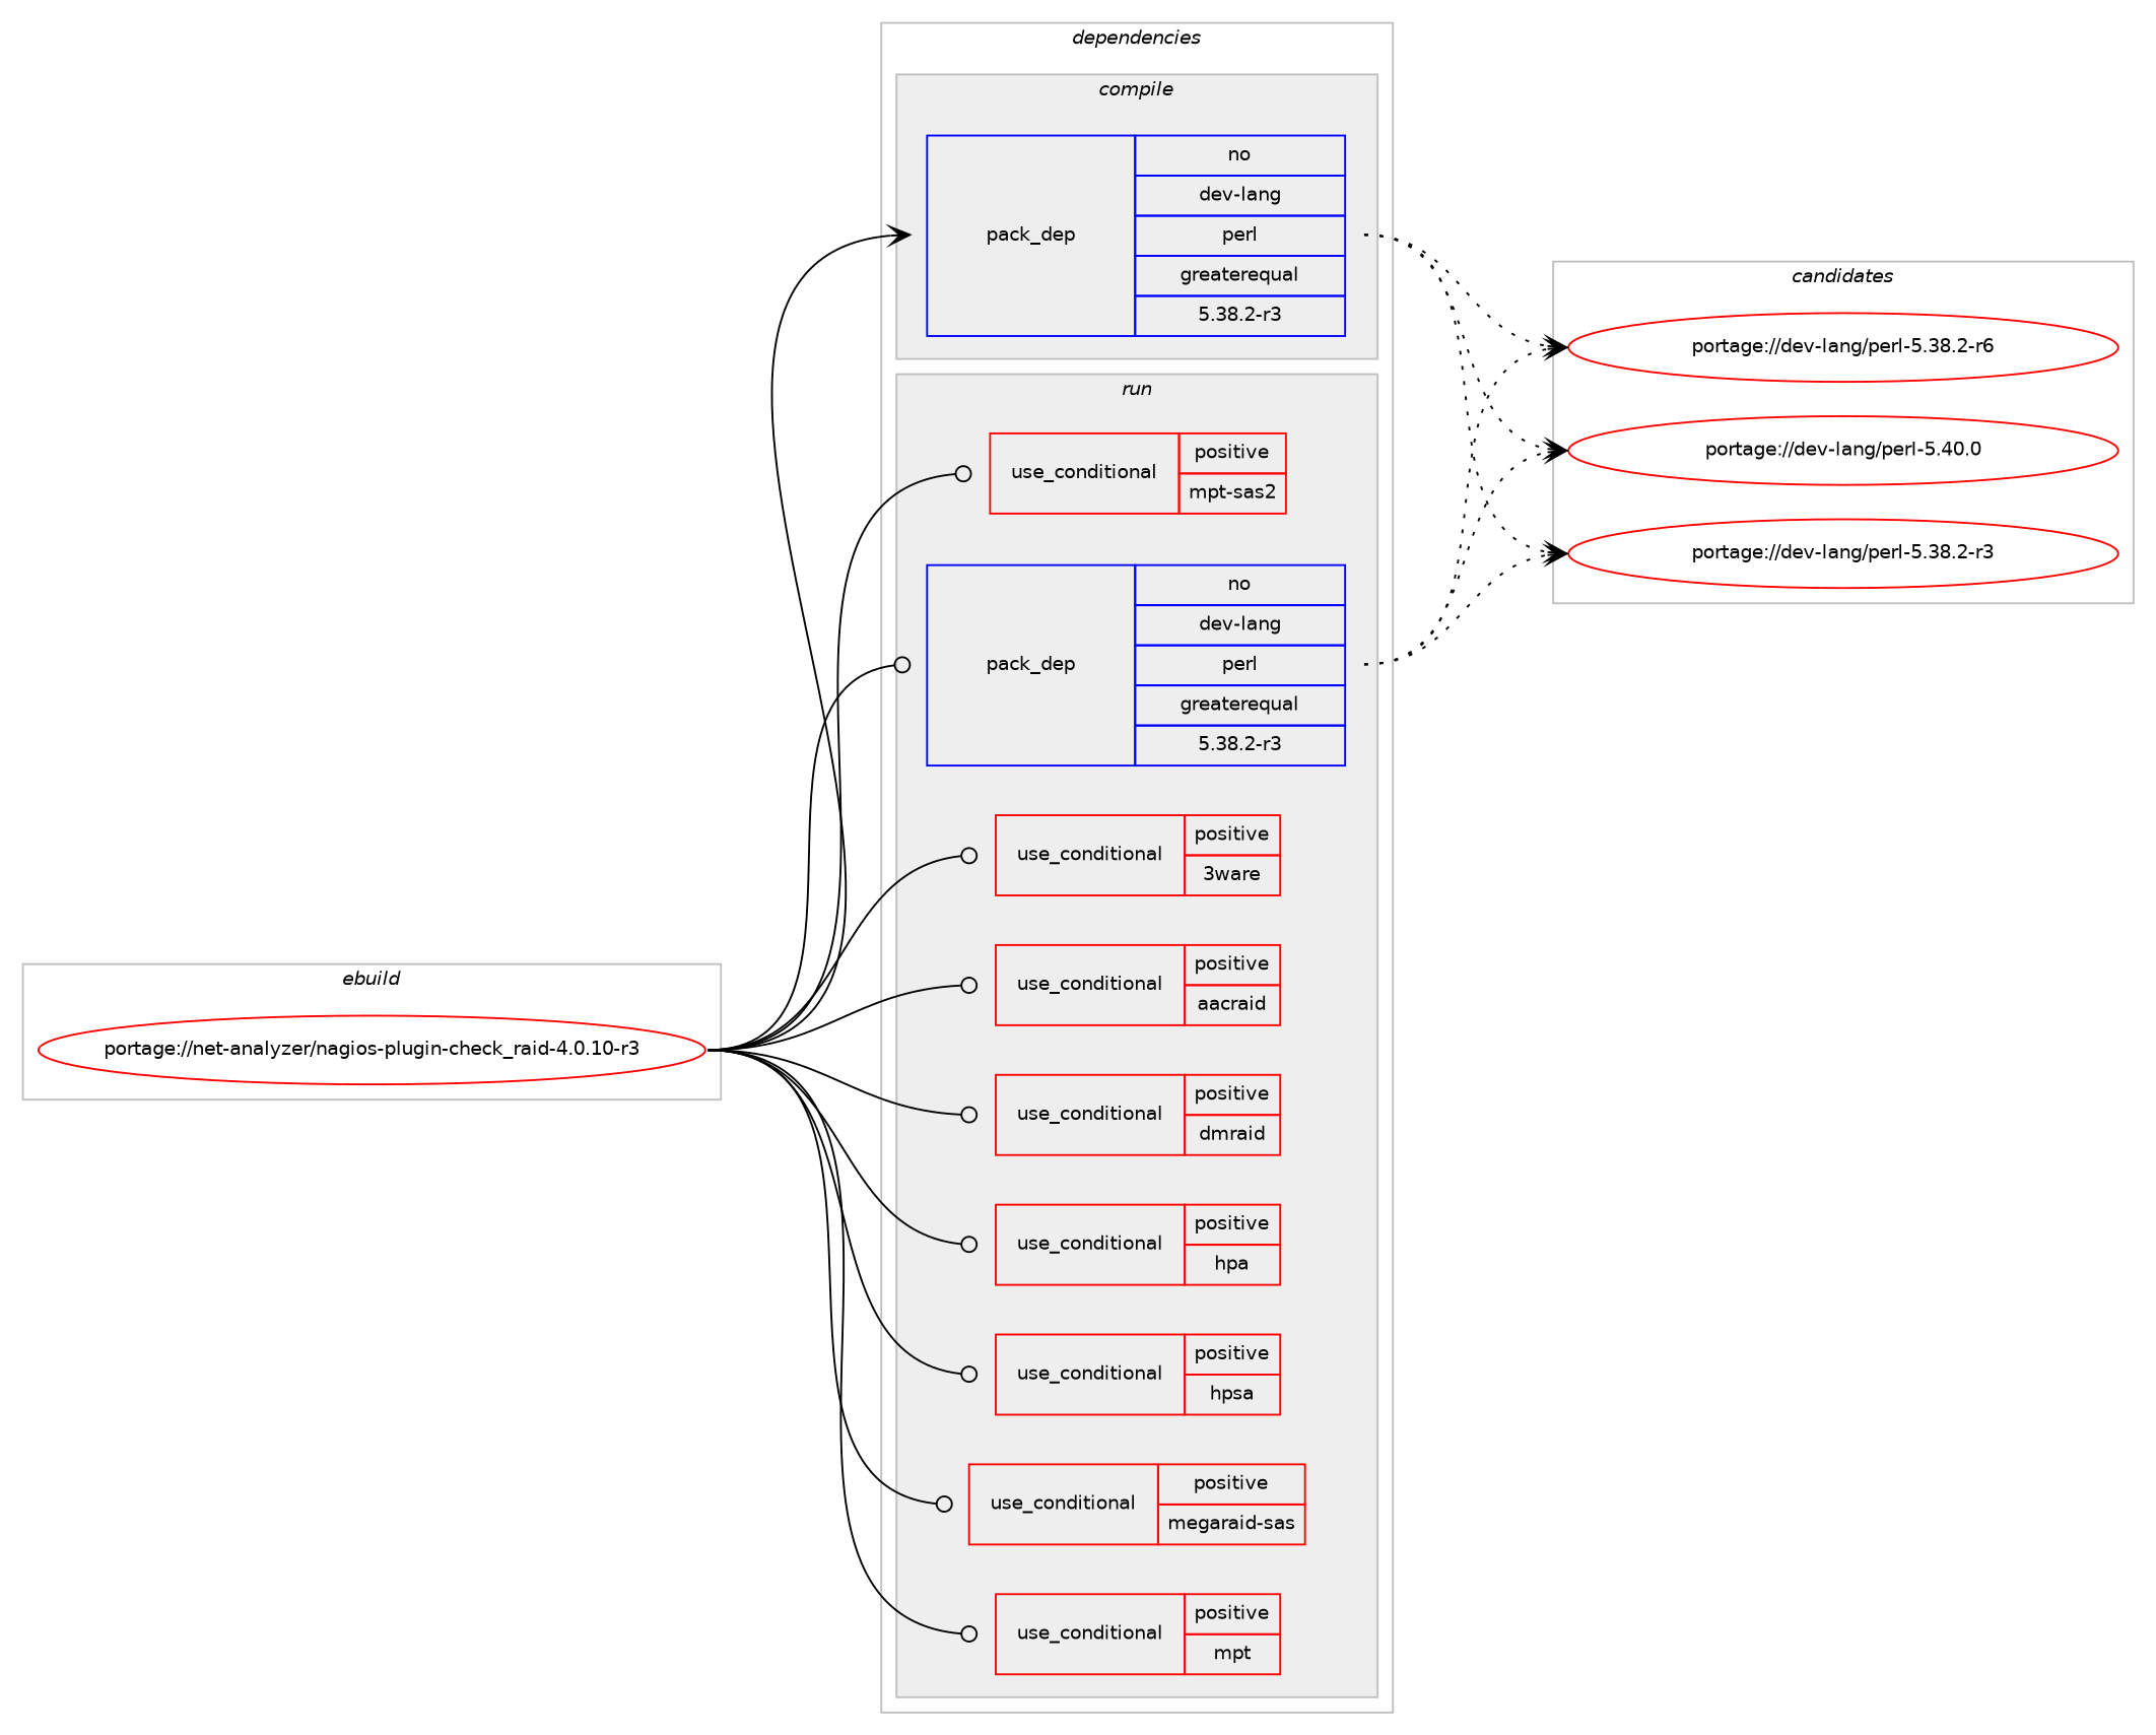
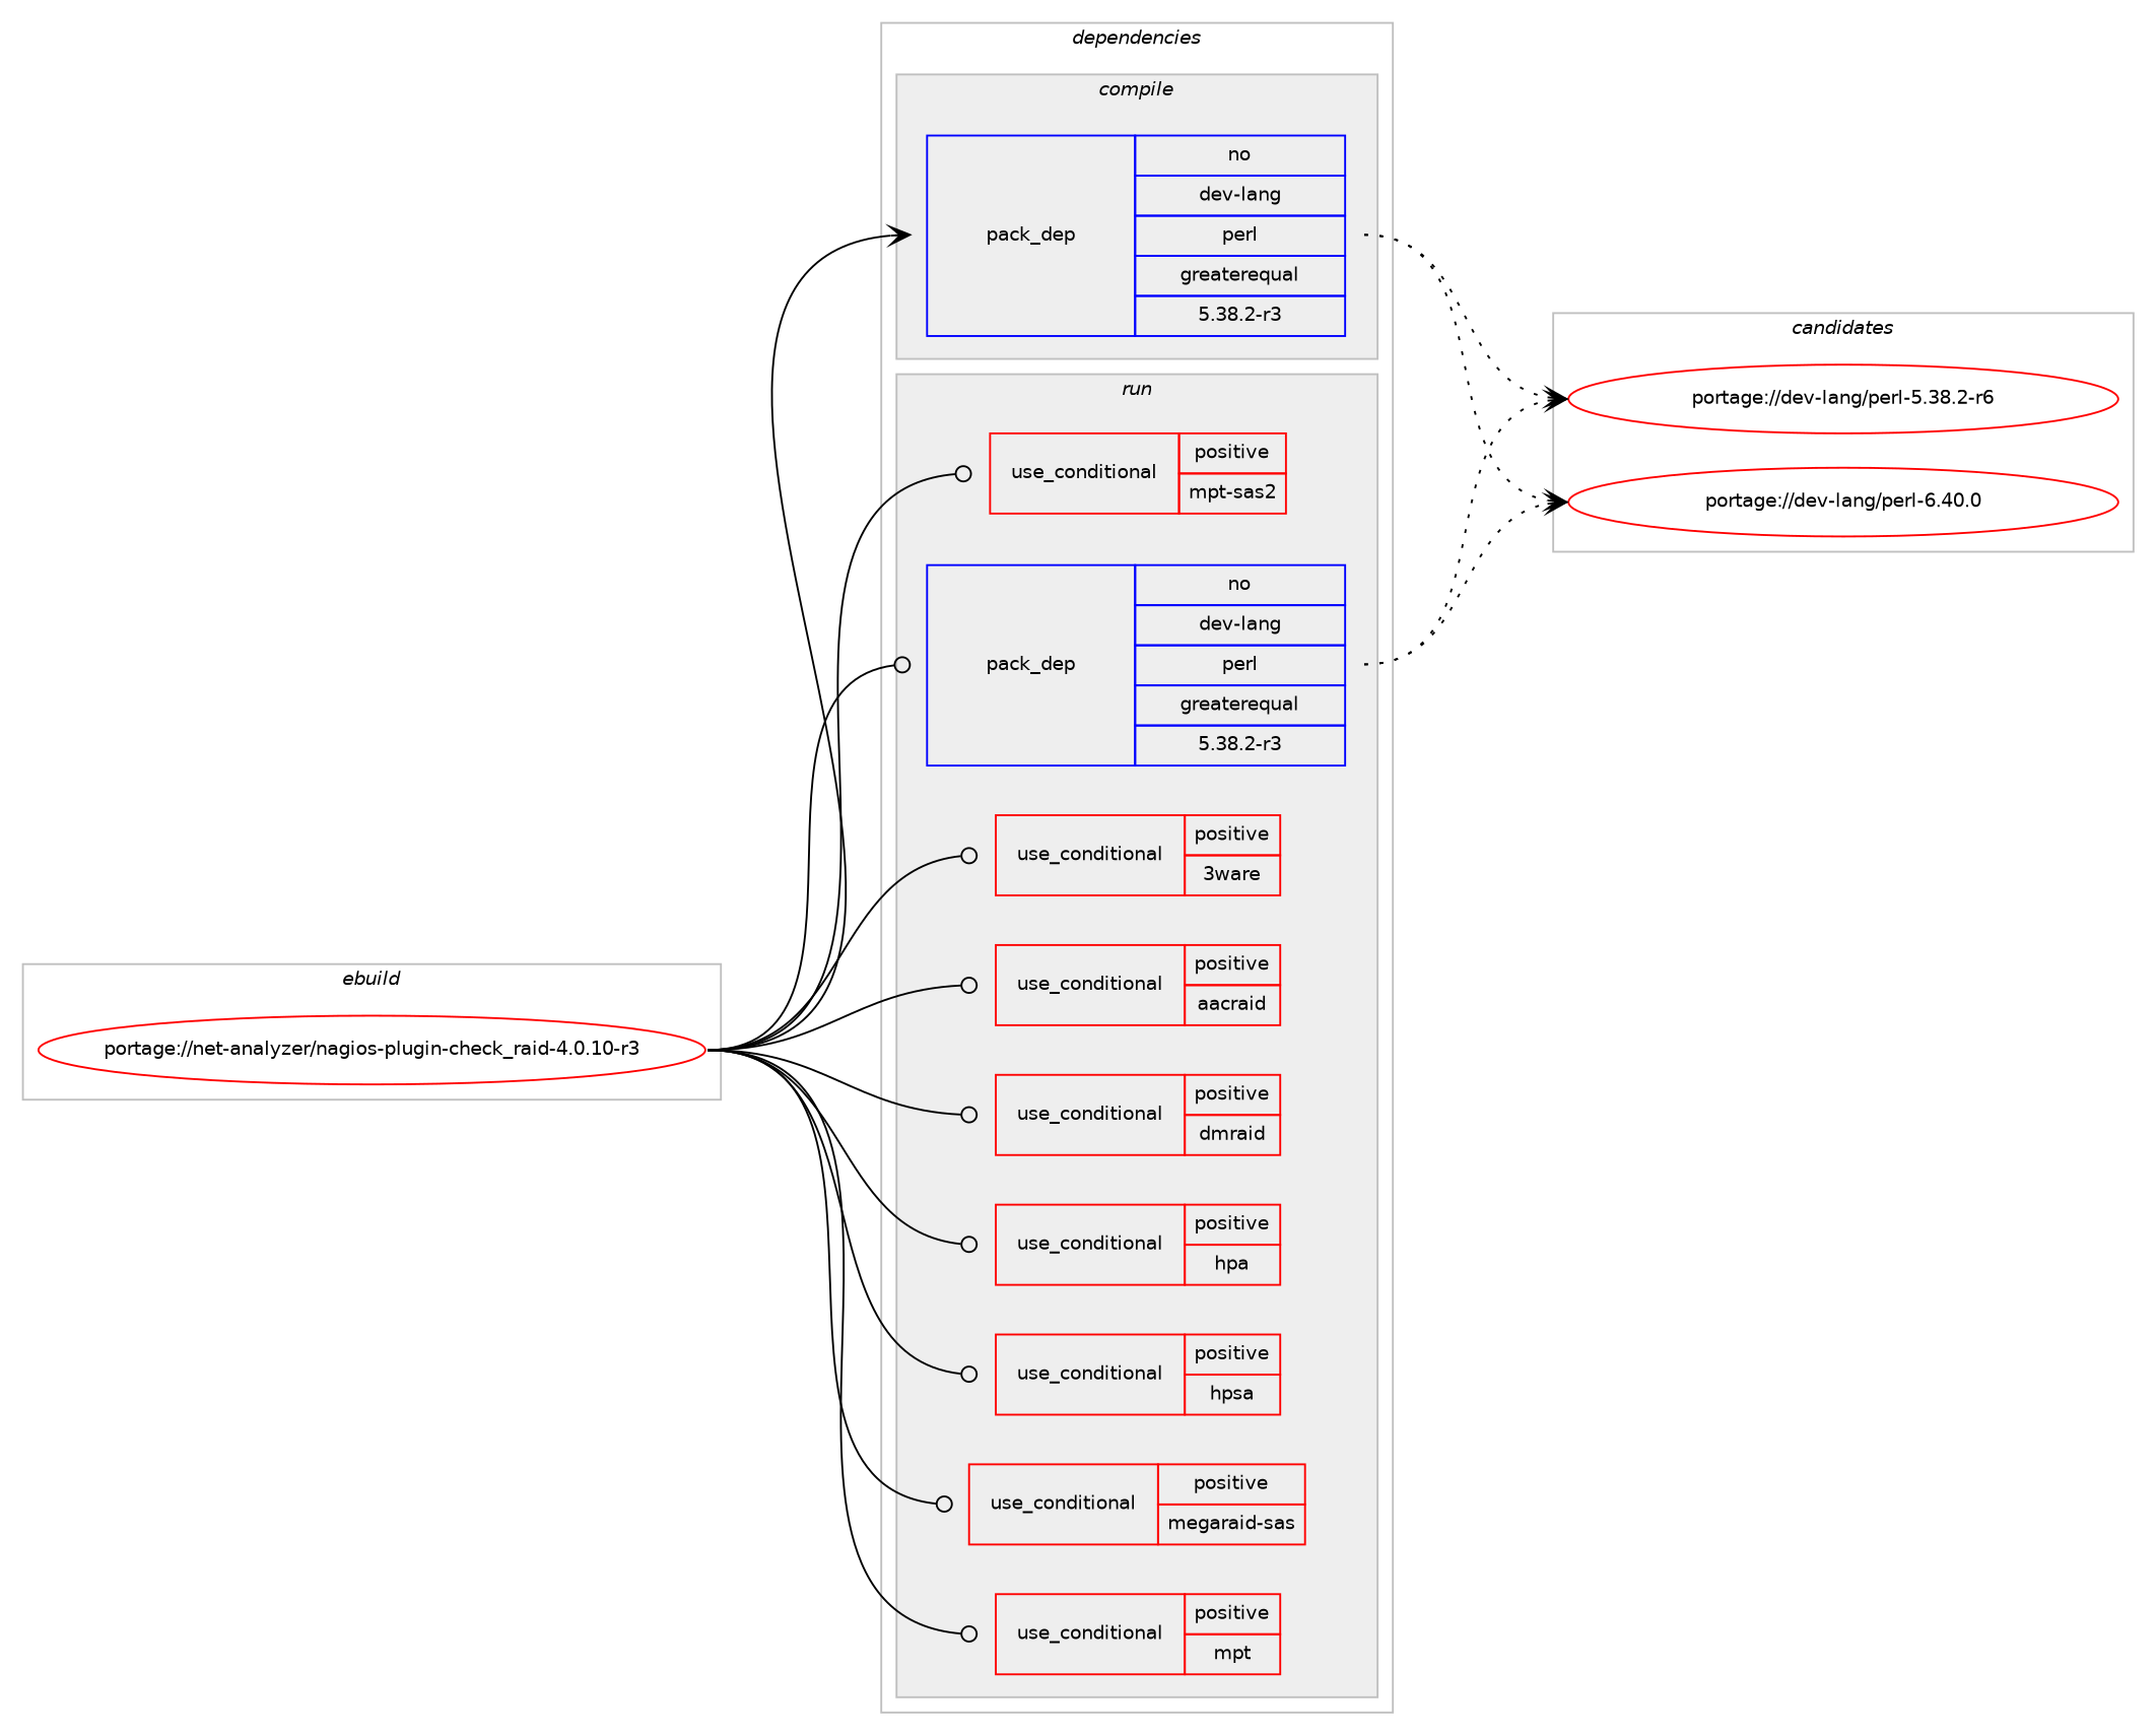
  digraph {
    compound=true
    concentrate=true
    fontname=Helvetica
    fontsize=10
    newrank=true
    rankdir=LR
    ranksep=1.5
    node [color=red fontname=Helvetica fontsize=10 shape=none]
    edge [arrowhead=odot headport=w style=solid tailport=e weight=20]
    n1 [label="portage://net-analyzer/nagios-plugin-check_raid-4.0.10-r3" width=4 shape=""]
    n2 [color=blue label=<<TABLE BORDER="0" CELLBORDER="1" CELLSPACING="0" CELLPADDING="4" WIDTH="220"><TR><TD ROWSPAN="6" CELLPADDING="30">pack_dep</TD></TR><TR><TD WIDTH="110">no</TD></TR><TR><TD>dev-lang</TD></TR><TR><TD>perl</TD></TR><TR><TD>greaterequal</TD></TR><TR><TD>5.38.2-r3</TD></TR></TABLE>>]
    n3 [label=<<TABLE BORDER="0" CELLBORDER="1" CELLSPACING="0" CELLPADDING="4"><TR><TD ROWSPAN="3" CELLPADDING="10">use_conditional</TD></TR><TR><TD>positive</TD></TR><TR><TD>3ware</TD></TR></TABLE>>]
    n4 [label=<<TABLE BORDER="0" CELLBORDER="1" CELLSPACING="0" CELLPADDING="4"><TR><TD ROWSPAN="3" CELLPADDING="10">use_conditional</TD></TR><TR><TD>positive</TD></TR><TR><TD>aacraid</TD></TR></TABLE>>]
    n5 [label=<<TABLE BORDER="0" CELLBORDER="1" CELLSPACING="0" CELLPADDING="4"><TR><TD ROWSPAN="3" CELLPADDING="10">use_conditional</TD></TR><TR><TD>positive</TD></TR><TR><TD>dmraid</TD></TR></TABLE>>]
    n6 [label=<<TABLE BORDER="0" CELLBORDER="1" CELLSPACING="0" CELLPADDING="4"><TR><TD ROWSPAN="3" CELLPADDING="10">use_conditional</TD></TR><TR><TD>positive</TD></TR><TR><TD>hpa</TD></TR></TABLE>>]
    n7 [label=<<TABLE BORDER="0" CELLBORDER="1" CELLSPACING="0" CELLPADDING="4"><TR><TD ROWSPAN="3" CELLPADDING="10">use_conditional</TD></TR><TR><TD>positive</TD></TR><TR><TD>hpsa</TD></TR></TABLE>>]
    n8 [label=<<TABLE BORDER="0" CELLBORDER="1" CELLSPACING="0" CELLPADDING="4"><TR><TD ROWSPAN="3" CELLPADDING="10">use_conditional</TD></TR><TR><TD>positive</TD></TR><TR><TD>megaraid-sas</TD></TR></TABLE>>]
    n9 [label=<<TABLE BORDER="0" CELLBORDER="1" CELLSPACING="0" CELLPADDING="4"><TR><TD ROWSPAN="3" CELLPADDING="10">use_conditional</TD></TR><TR><TD>positive</TD></TR><TR><TD>mpt</TD></TR></TABLE>>]
    n10 [label=<<TABLE BORDER="0" CELLBORDER="1" CELLSPACING="0" CELLPADDING="4"><TR><TD ROWSPAN="3" CELLPADDING="10">use_conditional</TD></TR><TR><TD>positive</TD></TR><TR><TD>mpt-sas2</TD></TR></TABLE>>]
    n11 [color=blue label=<<TABLE BORDER="0" CELLBORDER="1" CELLSPACING="0" CELLPADDING="4" WIDTH="220"><TR><TD ROWSPAN="6" CELLPADDING="30">pack_dep</TD></TR><TR><TD WIDTH="110">no</TD></TR><TR><TD>dev-lang</TD></TR><TR><TD>perl</TD></TR><TR><TD>greaterequal</TD></TR><TR><TD>5.38.2-r3</TD></TR></TABLE>>]
-   n12 [label="portage://dev-lang/perl-5.38.2-r3" width=4 shape=""]
    n13 [label="portage://dev-lang/perl-5.38.2-r6" width=4 shape=""]
-   n14 [label="portage://dev-lang/perl-5.40.0" width=4 shape=""]
+   n14 [label="portage://dev-lang/perl-6.40.0" width=4 shape=""]
    subgraph cluster_1 {
      color=gray
      label=<<i>ebuild</i>>
      rank=same
      n1
    }
    subgraph cluster_2 {
      color=gray
      label=<<i>dependencies</i>>
      subgraph cluster_3 {
        color=gray
        fillcolor="#eeeeee"
        label=<<i>compile</i>>
        style=filled
        subgraph sub_4 {
          color=gray
          fillcolor="#eeeeee"
          label=<<i>compile</i>>
          style=filled
          n2
        }
      }
      subgraph cluster_5 {
        color=gray
        fillcolor="#eeeeee"
        label=<<i>compile and run</i>>
        style=filled
      }
      subgraph cluster_6 {
        color=gray
        fillcolor="#eeeeee"
        label=<<i>run</i>>
        style=filled
        subgraph sub_7 {
          color=gray
          fillcolor="#eeeeee"
          label=<<i>run</i>>
          style=filled
          n3
        }
        subgraph sub_8 {
          color=gray
          fillcolor="#eeeeee"
          label=<<i>run</i>>
          style=filled
          n4
        }
        subgraph sub_9 {
          color=gray
          fillcolor="#eeeeee"
          label=<<i>run</i>>
          style=filled
          n5
        }
        subgraph sub_10 {
          color=gray
          fillcolor="#eeeeee"
          label=<<i>run</i>>
          style=filled
          n6
        }
        subgraph sub_11 {
          color=gray
          fillcolor="#eeeeee"
          label=<<i>run</i>>
          style=filled
          n7
        }
        subgraph sub_12 {
          color=gray
          fillcolor="#eeeeee"
          label=<<i>run</i>>
          style=filled
          n8
        }
        subgraph sub_13 {
          color=gray
          fillcolor="#eeeeee"
          label=<<i>run</i>>
          style=filled
          n9
        }
        subgraph sub_14 {
          color=gray
          fillcolor="#eeeeee"
          label=<<i>run</i>>
          style=filled
          n10
        }
        subgraph sub_15 {
          color=gray
          fillcolor="#eeeeee"
          label=<<i>run</i>>
          style=filled
          n11
        }
      }
    }
    subgraph cluster_16 {
      color=gray
      label=<<i>candidates</i>>
      rank=same
      subgraph sub_17 {
        color=black
        label=<<i>candidates</i>>
        nodesep=1
        rank=same
-       n12
        n13
        n14
      }
      subgraph sub_18 {
        color=black
        label=<<i>candidates</i>>
        nodesep=1
        rank=same
-       n12
        n13
        n14
      }
    }
    n1 -> n2 [arrowhead=vee]
    n1 -> n3
    n1 -> n4
    n1 -> n5
    n1 -> n6
    n1 -> n7
    n1 -> n8
    n1 -> n9
    n1 -> n10
    n1 -> n11
-   n2 -> n12 [arrowhead=vee style=dotted weight=100]
    n2 -> n13 [arrowhead=vee style=dotted weight=100]
    n2 -> n14 [arrowhead=vee style=dotted weight=100]
-   n11 -> n12 [arrowhead=vee style=dotted weight=100]
    n11 -> n13 [arrowhead=vee style=dotted weight=100]
    n11 -> n14 [arrowhead=vee style=dotted weight=100]
  }
